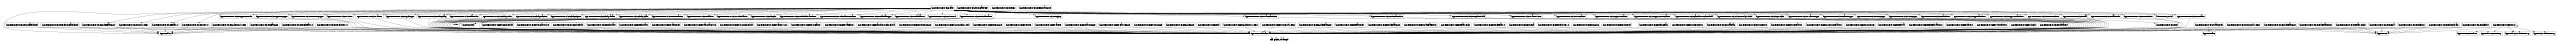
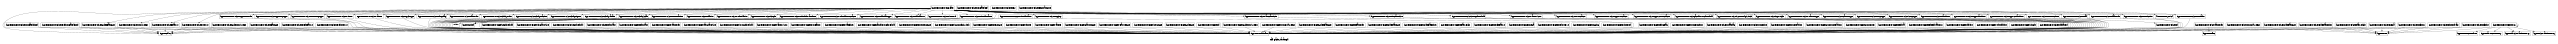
  digraph {
    label="Call graph: par_amg.ll"
    node [shape=record]
    n1 [label="{hypre_BoomerAMGCreate}"]
    n2 [label="{llvm.memset.p0.i64}"]
    n3 [label="{hypre_sprintf}"]
    n4 [label="{hypre_CAlloc}"]
    n5 [label="{hypre_BoomerAMGSetMaxCoarseSize}"]
    n6 [label="{hypre_BoomerAMGSetMinCoarseSize}"]
    n7 [label="{hypre_BoomerAMGSetStrongThreshold}"]
    n8 [label="{hypre_BoomerAMGSetMaxRowSum}"]
    n9 [label="{hypre_BoomerAMGSetTruncFactor}"]
    n10 [label="{hypre_BoomerAMGSetAggTruncFactor}"]
    n11 [label="{hypre_BoomerAMGSetAggP12TruncFactor}"]
    n12 [label="{hypre_BoomerAMGSetJacobiTruncThreshold}"]
    n13 [label="{hypre_BoomerAMGSetSCommPkgSwitch}"]
    n14 [label="{hypre_BoomerAMGSetSepWeight}"]
    n15 [label="{hypre_BoomerAMGSetMeasureType}"]
    n16 [label="{hypre_BoomerAMGSetCoarsenType}"]
    n17 [label="{hypre_BoomerAMGSetInterpType}"]
    n18 [label="{hypre_BoomerAMGSetSetupType}"]
    n19 [label="{hypre_BoomerAMGSetPMaxElmts}"]
    n20 [label="{hypre_BoomerAMGSetAggPMaxElmts}"]
    n21 [label="{hypre_BoomerAMGSetAggP12MaxElmts}"]
    n22 [label="{hypre_BoomerAMGSetNumFunctions}"]
    n23 [label="{hypre_BoomerAMGSetNodal}"]
    n24 [label="{hypre_BoomerAMGSetNodalLevels}"]
    n25 [label="{hypre_BoomerAMGSetRestriction}"]
    n26 [label="{hypre_BoomerAMGSetNumPaths}"]
    n27 [label="{hypre_BoomerAMGSetAggNumLevels}"]
    n28 [label="{hypre_BoomerAMGSetAggInterpType}"]
    n29 [label="{hypre_BoomerAMGSetPostInterpType}"]
    n30 [label="{hypre_BoomerAMGSetMinIter}"]
    n31 [label="{hypre_BoomerAMGSetMaxIter}"]
    n32 [label="{hypre_BoomerAMGSetCycleType}"]
    n33 [label="{hypre_BoomerAMGSetNumSweeps}"]
    n34 [label="{hypre_BoomerAMGSetCycleRelaxType}"]
    n35 [label="{hypre_BoomerAMGSetDebugFlag}"]
    n36 [label="{hypre_BoomerAMGSetPrintFileName}"]
    n37 [label="{hypre_BoomerAMGSetRelaxOrder}"]
    n38 [label="{hypre_BoomerAMGSetRelaxWt}"]
    n39 [label="{hypre_BoomerAMGSetOuterWt}"]
    n40 [label="{hypre_BoomerAMGSetChebyOrder}"]
    n41 [label="{hypre_BoomerAMGSetChebyFraction}"]
    n42 [label="{hypre_BoomerAMGSetChebyEigEst}"]
    n43 [label="{hypre_BoomerAMGSetChebyVariant}"]
    n44 [label="{hypre_BoomerAMGSetChebyScale}"]
    n45 [label="{hypre_BoomerAMGSetNumIterations}"]
    n46 [label="{hypre_BoomerAMGSetAdditive}"]
    n47 [label="{hypre_BoomerAMGSetMultAdditive}"]
    n48 [label="{hypre_BoomerAMGSetSimple}"]
    n49 [label="{hypre_BoomerAMGSetMultAddPMaxElmts}"]
    n50 [label="{hypre_BoomerAMGSetMultAddTruncFactor}"]
    n51 [label="{hypre_BoomerAMGSetAddRelaxType}"]
    n52 [label="{hypre_BoomerAMGSetAddRelaxWt}"]
    n53 [label="{hypre_BoomerAMGSetPrintLevel}"]
    n54 [label="{hypre_BoomerAMGSetLogging}"]
    n55 [label="{hypre_error_handler}"]
    n56 [label="{hypre_BoomerAMGSetTol}"]
    n57 [label="{strlen}"]
    n58 [label="{hypre_BoomerAMGGetSeqThreshold}"]
    n59 [label="{hypre_BoomerAMGGetMinCoarseSize}"]
    n60 [label="{hypre_BoomerAMGSetSeqThreshold}"]
    n61 [label="{hypre_BoomerAMGSetRedundant}"]
    n62 [label="{hypre_BoomerAMGGetRedundant}"]
    n63 [label="{hypre_BoomerAMGDestroy}"]
    n64 [label="{hypre_Free}"]
    n65 [label="{hypre_MPI_Comm_free}"]
    n66 [label="{hypre_ParVectorDestroy}"]
    n67 [label="{hypre_ParCSRMatrixDestroy}"]
    n68 [label="{hypre_CSRMatrixDestroy}"]
    n69 [label="{hypre_BoomerAMGSetMaxLevels}"]
    n70 [label="{hypre_ReAlloc}"]
    n71 [label="{hypre_BoomerAMGGetMaxLevels}"]
    n72 [label="{hypre_BoomerAMGGetMaxCoarseSize}"]
    n73 [label="{hypre_BoomerAMGGetStrongThreshold}"]
    n74 [label="{hypre_BoomerAMGGetMaxRowSum}"]
    n75 [label="{hypre_BoomerAMGGetTruncFactor}"]
    n76 [label="{hypre_BoomerAMGGetPMaxElmts}"]
    n77 [label="{hypre_BoomerAMGGetJacobiTruncThreshold}"]
    n78 [label="{hypre_BoomerAMGGetPostInterpType}"]
    n79 [label="{hypre_BoomerAMGGetSCommPkgSwitch}"]
    n80 [label="{hypre_BoomerAMGGetInterpType}"]
    n81 [label="{hypre_BoomerAMGGetMinIter}"]
    n82 [label="{hypre_BoomerAMGGetMaxIter}"]
    n83 [label="{hypre_BoomerAMGGetCoarsenType}"]
    n84 [label="{hypre_BoomerAMGGetMeasureType}"]
    n85 [label="{hypre_BoomerAMGGetSetupType}"]
    n86 [label="{hypre_BoomerAMGGetCycleType}"]
    n87 [label="{hypre_BoomerAMGGetTol}"]
    n88 [label="{hypre_BoomerAMGSetCycleNumSweeps}"]
    n89 [label="{hypre_BoomerAMGGetCycleNumSweeps}"]
    n90 [label="{hypre_BoomerAMGSetNumGridSweeps}"]
    n91 [label="{hypre_BoomerAMGGetNumGridSweeps}"]
    n92 [label="{hypre_BoomerAMGSetRelaxType}"]
    n93 [label="{hypre_BoomerAMGGetCycleRelaxType}"]
    n94 [label="{hypre_BoomerAMGGetRelaxOrder}"]
    n95 [label="{hypre_BoomerAMGSetGridRelaxType}"]
    n96 [label="{hypre_BoomerAMGGetGridRelaxType}"]
    n97 [label="{hypre_BoomerAMGSetGridRelaxPoints}"]
    n98 [label="{hypre_BoomerAMGGetGridRelaxPoints}"]
    n99 [label="{hypre_BoomerAMGSetRelaxWeight}"]
    n100 [label="{hypre_BoomerAMGGetRelaxWeight}"]
    n101 [label="{hypre_BoomerAMGSetLevelRelaxWt}"]
    n102 [label="{hypre_BoomerAMGGetLevelRelaxWt}"]
    n103 [label="{hypre_BoomerAMGSetOmega}"]
    n104 [label="{hypre_BoomerAMGGetOmega}"]
    n105 [label="{hypre_BoomerAMGSetLevelOuterWt}"]
    n106 [label="{hypre_BoomerAMGGetLevelOuterWt}"]
    n107 [label="{hypre_BoomerAMGGetLogging}"]
    n108 [label="{hypre_BoomerAMGGetPrintLevel}"]
+   n109 [label="{hypre_BoomerAMGGetPrintFileName}"]
    n110 [label="{hypre_BoomerAMGGetDebugFlag}"]
    n111 [label="{hypre_BoomerAMGGetNumFunctions}"]
    n112 [label="{hypre_BoomerAMGSetNodalDiag}"]
    n113 [label="{hypre_BoomerAMGSetNumPoints}"]
    n114 [label="{hypre_BoomerAMGSetDofFunc}"]
    n115 [label="{hypre_BoomerAMGSetPointDofMap}"]
    n116 [label="{hypre_BoomerAMGSetDofPoint}"]
    n117 [label="{hypre_BoomerAMGGetNumIterations}"]
    n118 [label="{hypre_BoomerAMGGetCumNumIterations}"]
    n119 [label="{hypre_BoomerAMGGetCumNnzAP}"]
    n120 [label="{hypre_BoomerAMGGetResidual}"]
    n121 [label="{hypre_BoomerAMGGetRelResidualNorm}"]
    n122 [label="{hypre_BoomerAMGGetAdditive}"]
    n123 [label="{hypre_BoomerAMGGetMultAdditive}"]
    n124 [label="{hypre_BoomerAMGGetSimple}"]
    n125 [label="{hypre_BoomerAMGSetAddLastLvl}"]
    n126 [label="{hypre_BoomerAMGSetNonGalerkinTol}"]
    n127 [label="{hypre_BoomerAMGSetLevelNonGalerkinTol}"]
    n128 [label="{hypre_BoomerAMGSetNonGalerkTol}"]
    n129 [label="{hypre_BoomerAMGSetRAP2}"]
    n130 [label="{hypre_BoomerAMGSetKeepTranspose}"]
    n1 -> n2
    n1 -> n3
    n1 -> n4
    n1 -> n5
    n1 -> n6
    n1 -> n7
    n1 -> n8
    n1 -> n9
    n1 -> n10
    n1 -> n11
    n1 -> n12
    n1 -> n13
    n1 -> n14
    n1 -> n15
    n1 -> n16
    n1 -> n17
    n1 -> n18
    n1 -> n19
    n1 -> n20
    n1 -> n21
    n1 -> n22
    n1 -> n23
    n1 -> n24
    n1 -> n25
    n1 -> n26
    n1 -> n27
    n1 -> n28
    n1 -> n29
    n1 -> n30
    n1 -> n31
    n1 -> n32
    n1 -> n33
    n1 -> n34
    n1 -> n35
    n1 -> n36
    n1 -> n37
    n1 -> n38
    n1 -> n39
    n1 -> n40
    n1 -> n41
    n1 -> n42
    n1 -> n43
    n1 -> n44
    n1 -> n45
    n1 -> n46
    n1 -> n47
    n1 -> n48
    n1 -> n49
    n1 -> n50
    n1 -> n51
    n1 -> n52
    n1 -> n53
    n1 -> n54
    n5 -> n55
    n6 -> n55
    n7 -> n55
    n8 -> n55
    n9 -> n55
    n10 -> n55
    n11 -> n55
    n12 -> n55
    n13 -> n55
    n14 -> n55
    n15 -> n55
    n16 -> n55
    n17 -> n55
    n18 -> n55
    n19 -> n55
    n20 -> n55
    n21 -> n55
    n22 -> n55
    n23 -> n55
    n23 -> n56
    n24 -> n55
    n25 -> n55
    n26 -> n55
    n27 -> n55
    n28 -> n55
    n29 -> n55
    n30 -> n55
    n31 -> n55
    n32 -> n55
    n33 -> n4
    n33 -> n55
    n34 -> n4
    n34 -> n55
    n35 -> n55
    n36 -> n3
    n36 -> n55
    n36 -> n57
    n37 -> n55
    n38 -> n4
    n38 -> n55
    n39 -> n4
    n39 -> n55
    n40 -> n55
    n41 -> n55
    n42 -> n55
    n43 -> n55
    n44 -> n55
    n45 -> n55
    n46 -> n55
    n47 -> n55
    n48 -> n55
    n49 -> n55
    n50 -> n55
    n51 -> n55
    n52 -> n55
    n53 -> n55
    n54 -> n55
    n56 -> n55
    n58 -> n55
    n59 -> n55
    n60 -> n55
    n61 -> n55
    n62 -> n55
    n63 -> n63
    n63 -> n64
    n63 -> n65
    n63 -> n66
    n63 -> n67
    n63 -> n68
    n69 -> n55
    n69 -> n70
    n71 -> n55
    n72 -> n55
    n73 -> n55
    n74 -> n55
    n75 -> n55
    n76 -> n55
    n77 -> n55
    n78 -> n55
    n79 -> n55
    n80 -> n55
    n81 -> n55
    n82 -> n55
    n83 -> n55
    n84 -> n55
    n85 -> n55
    n86 -> n55
    n87 -> n55
    n88 -> n4
    n88 -> n55
    n89 -> n55
    n90 -> n55
    n90 -> n64
    n91 -> n55
    n92 -> n4
    n92 -> n55
    n93 -> n55
    n94 -> n55
    n95 -> n55
    n95 -> n64
    n96 -> n55
    n97 -> n55
    n97 -> n64
    n98 -> n55
    n99 -> n55
    n99 -> n64
    n100 -> n55
    n101 -> n4
    n101 -> n55
    n102 -> n55
    n103 -> n55
    n103 -> n64
    n104 -> n55
    n105 -> n4
    n105 -> n55
    n106 -> n55
    n107 -> n55
    n108 -> n55
+   n109 -> n3
+   n109 -> n55
    n110 -> n55
    n111 -> n55
    n112 -> n55
    n113 -> n55
    n114 -> n55
    n114 -> n64
    n115 -> n55
    n115 -> n64
    n116 -> n55
    n116 -> n64
    n117 -> n55
    n118 -> n55
    n119 -> n55
    n120 -> n55
    n121 -> n55
    n122 -> n55
    n123 -> n55
    n124 -> n55
    n125 -> n55
    n126 -> n4
    n126 -> n55
    n127 -> n4
    n127 -> n55
  }
